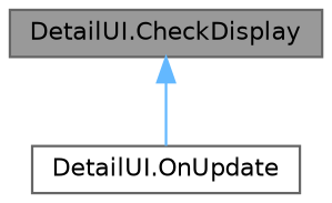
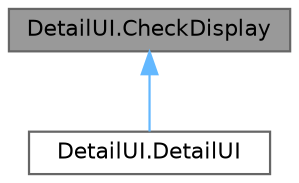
  digraph {
    rankdir=TB
    node [fontname=Helvetica fontsize=10 shape=box style=filled]
    n1 [color=gray40 fillcolor=grey60 fontcolor=black height=0.2 label="DetailUI.CheckDisplay" width=0.4]
-   n2 [color=grey40 fillcolor=white height=0.2 label="DetailUI.OnUpdate" width=0.4]
+   n2 [color=grey40 fillcolor=white height=0.2 label="DetailUI.DetailUI" width=0.4]
    n1 -> n2 [color=steelblue1 dir=back fontname=Helvetica fontsize=10 labelfontname=Helvetica labelfontsize=10 style=solid]
  }
